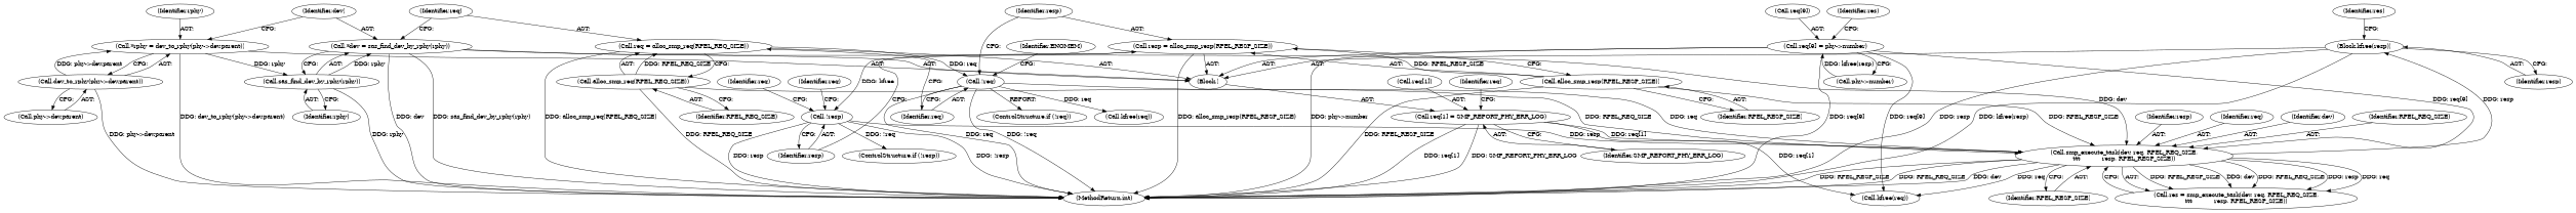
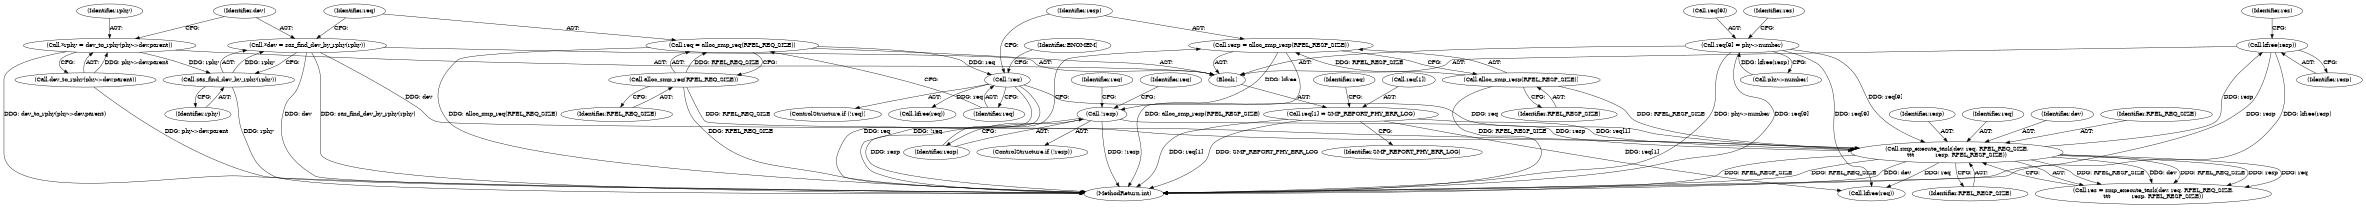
  digraph {
-   n1 [label="(Block,kfree(resp))"]
+   n1 [label="(Call,kfree(resp))"]
    n2 [label="(MethodReturn,int)"]
    n3 [label="(Block,)"]
    n4 [label="(Identifier,resp)"]
    n5 [label="(Call,req[1] = SMP_REPORT_PHY_ERR_LOG)"]
    n6 [label="(Call,smp_execute_task(dev, req, RPEL_REQ_SIZE,\n\t\t\t            resp, RPEL_RESP_SIZE))"]
    n7 [label="(Call,res = smp_execute_task(dev, req, RPEL_REQ_SIZE,\n\t\t\t            resp, RPEL_RESP_SIZE))"]
    n8 [label="(Call,kfree(req))"]
    n9 [label="(Identifier,RPEL_RESP_SIZE)"]
    n10 [label="(Call,*dev = sas_find_dev_by_rphy(rphy))"]
    n11 [label="(Call,sas_find_dev_by_rphy(rphy))"]
    n12 [label="(Identifier,rphy)"]
    n13 [label="(Call,*rphy = dev_to_rphy(phy->dev.parent))"]
    n14 [label="(Call,dev_to_rphy(phy->dev.parent))"]
-   n15 [label="(Call,phy->dev.parent)"]
    n16 [label="(Call,!req)"]
    n17 [label="(Identifier,req)"]
    n18 [label="(ControlStructure,if (!req))"]
    n19 [label="(Call,kfree(req))"]
    n20 [label="(Call,req = alloc_smp_req(RPEL_REQ_SIZE))"]
    n21 [label="(Call,alloc_smp_req(RPEL_REQ_SIZE))"]
    n22 [label="(Identifier,RPEL_REQ_SIZE)"]
    n23 [label="(Identifier,SMP_REPORT_PHY_ERR_LOG)"]
    n24 [label="(Call,req[9] = phy->number)"]
    n25 [label="(Call,phy->number)"]
    n26 [label="(Call,!resp)"]
    n27 [label="(ControlStructure,if (!resp))"]
    n28 [label="(Identifier,resp)"]
    n29 [label="(Call,resp = alloc_smp_resp(RPEL_RESP_SIZE))"]
    n30 [label="(Call,alloc_smp_resp(RPEL_RESP_SIZE))"]
    n31 [label="(Identifier,RPEL_RESP_SIZE)"]
    n32 [label="(Identifier,resp)"]
    n33 [label="(Identifier,resp)"]
    n34 [label="(Identifier,rphy)"]
    n35 [label="(Call,req[1])"]
    n36 [label="(Call,req[9])"]
    n37 [label="(Identifier,req)"]
    n38 [label="(Identifier,dev)"]
    n39 [label="(Identifier,req)"]
    n40 [label="(Identifier,res)"]
    n41 [label="(Identifier,ENOMEM)"]
    n42 [label="(Identifier,req)"]
    n43 [label="(Identifier,req)"]
    n44 [label="(Identifier,res)"]
    n45 [label="(Identifier,dev)"]
    n46 [label="(Identifier,RPEL_REQ_SIZE)"]
    n47 [label="(Identifier,req)"]
    n1 -> n2 [label="DDG: resp"]
    n1 -> n2 [label="DDG: kfree(resp)"]
    n1 -> n3 [label="AST: "]
    n1 -> n4 [label="CFG: "]
    n3 -> n5 [label="AST: "]
    n4 -> n1 [label="AST: "]
    n5 -> n2 [label="DDG: req[1]"]
    n5 -> n2 [label="DDG: SMP_REPORT_PHY_ERR_LOG"]
    n5 -> n6 [label="DDG: req[1]"]
    n5 -> n8 [label="DDG: req[1]"]
    n5 -> n23 [label="CFG: "]
    n6 -> n1 [label="DDG: resp"]
    n6 -> n2 [label="DDG: RPEL_RESP_SIZE"]
    n6 -> n2 [label="DDG: RPEL_REQ_SIZE"]
    n6 -> n2 [label="DDG: dev"]
    n6 -> n7 [label="AST: "]
    n6 -> n7 [label="DDG: RPEL_RESP_SIZE"]
    n6 -> n7 [label="DDG: dev"]
    n6 -> n7 [label="DDG: RPEL_REQ_SIZE"]
    n6 -> n7 [label="DDG: resp"]
    n6 -> n7 [label="DDG: req"]
    n6 -> n8 [label="DDG: req"]
    n6 -> n9 [label="CFG: "]
    n7 -> n6 [label="CFG: "]
    n9 -> n6 [label="AST: "]
    n10 -> n2 [label="DDG: dev"]
    n10 -> n2 [label="DDG: sas_find_dev_by_rphy(rphy)"]
    n10 -> n3 [label="AST: "]
    n10 -> n6 [label="DDG: dev"]
    n10 -> n11 [label="CFG: "]
    n11 -> n2 [label="DDG: rphy"]
    n11 -> n10 [label="AST: "]
    n11 -> n10 [label="DDG: rphy"]
    n11 -> n12 [label="CFG: "]
    n12 -> n11 [label="AST: "]
    n13 -> n2 [label="DDG: dev_to_rphy(phy->dev.parent)"]
    n13 -> n3 [label="AST: "]
    n13 -> n11 [label="DDG: rphy"]
    n13 -> n14 [label="CFG: "]
    n14 -> n2 [label="DDG: phy->dev.parent"]
    n14 -> n13 [label="AST: "]
    n14 -> n13 [label="DDG: phy->dev.parent"]
-   n14 -> n15 [label="CFG: "]
-   n15 -> n14 [label="AST: "]
    n16 -> n2 [label="DDG: req"]
    n16 -> n2 [label="DDG: !req"]
    n16 -> n6 [label="DDG: req"]
    n16 -> n17 [label="CFG: "]
-   n16 -> n18 [label="REPORT: "]
+   n16 -> n18 [label="AST: "]
    n16 -> n19 [label="DDG: req"]
    n17 -> n16 [label="AST: "]
    n17 -> n20 [label="CFG: "]
    n20 -> n2 [label="DDG: alloc_smp_req(RPEL_REQ_SIZE)"]
    n20 -> n3 [label="AST: "]
    n20 -> n16 [label="DDG: req"]
    n20 -> n21 [label="CFG: "]
    n21 -> n2 [label="DDG: RPEL_REQ_SIZE"]
    n21 -> n6 [label="DDG: RPEL_REQ_SIZE"]
    n21 -> n20 [label="AST: "]
    n21 -> n20 [label="DDG: RPEL_REQ_SIZE"]
    n21 -> n22 [label="CFG: "]
    n22 -> n21 [label="AST: "]
-   n23 -> n5 [label="AST: "]
    n24 -> n2 [label="DDG: phy->number"]
    n24 -> n2 [label="DDG: req[9]"]
    n24 -> n3 [label="AST: "]
    n24 -> n6 [label="DDG: req[9]"]
    n24 -> n8 [label="DDG: req[9]"]
    n24 -> n25 [label="CFG: "]
    n25 -> n24 [label="DDG: kfree(resp)"]
    n26 -> n2 [label="DDG: !resp"]
    n26 -> n2 [label="DDG: resp"]
    n26 -> n6 [label="DDG: resp"]
-   n26 -> n27 [label="DDG: !req"]
+   n26 -> n27 [label="AST: "]
    n26 -> n28 [label="CFG: "]
    n28 -> n26 [label="AST: "]
    n28 -> n29 [label="CFG: "]
    n29 -> n2 [label="DDG: alloc_smp_resp(RPEL_RESP_SIZE)"]
    n29 -> n3 [label="AST: "]
    n29 -> n26 [label="DDG: kfree"]
    n29 -> n30 [label="CFG: "]
    n30 -> n2 [label="DDG: RPEL_RESP_SIZE"]
    n30 -> n6 [label="DDG: RPEL_RESP_SIZE"]
    n30 -> n29 [label="AST: "]
    n30 -> n29 [label="DDG: RPEL_RESP_SIZE"]
    n30 -> n31 [label="CFG: "]
    n31 -> n30 [label="AST: "]
    n32 -> n16 [label="CFG: "]
    n32 -> n29 [label="AST: "]
    n33 -> n6 [label="AST: "]
    n34 -> n13 [label="AST: "]
    n35 -> n5 [label="AST: "]
    n36 -> n24 [label="AST: "]
    n37 -> n6 [label="AST: "]
    n38 -> n6 [label="AST: "]
    n39 -> n10 [label="CFG: "]
    n39 -> n20 [label="AST: "]
    n40 -> n1 [label="CFG: "]
    n41 -> n16 [label="CFG: "]
    n42 -> n26 [label="CFG: "]
    n43 -> n26 [label="CFG: "]
    n44 -> n24 [label="CFG: "]
    n45 -> n10 [label="AST: "]
    n45 -> n13 [label="CFG: "]
    n46 -> n6 [label="AST: "]
    n47 -> n5 [label="CFG: "]
  }
